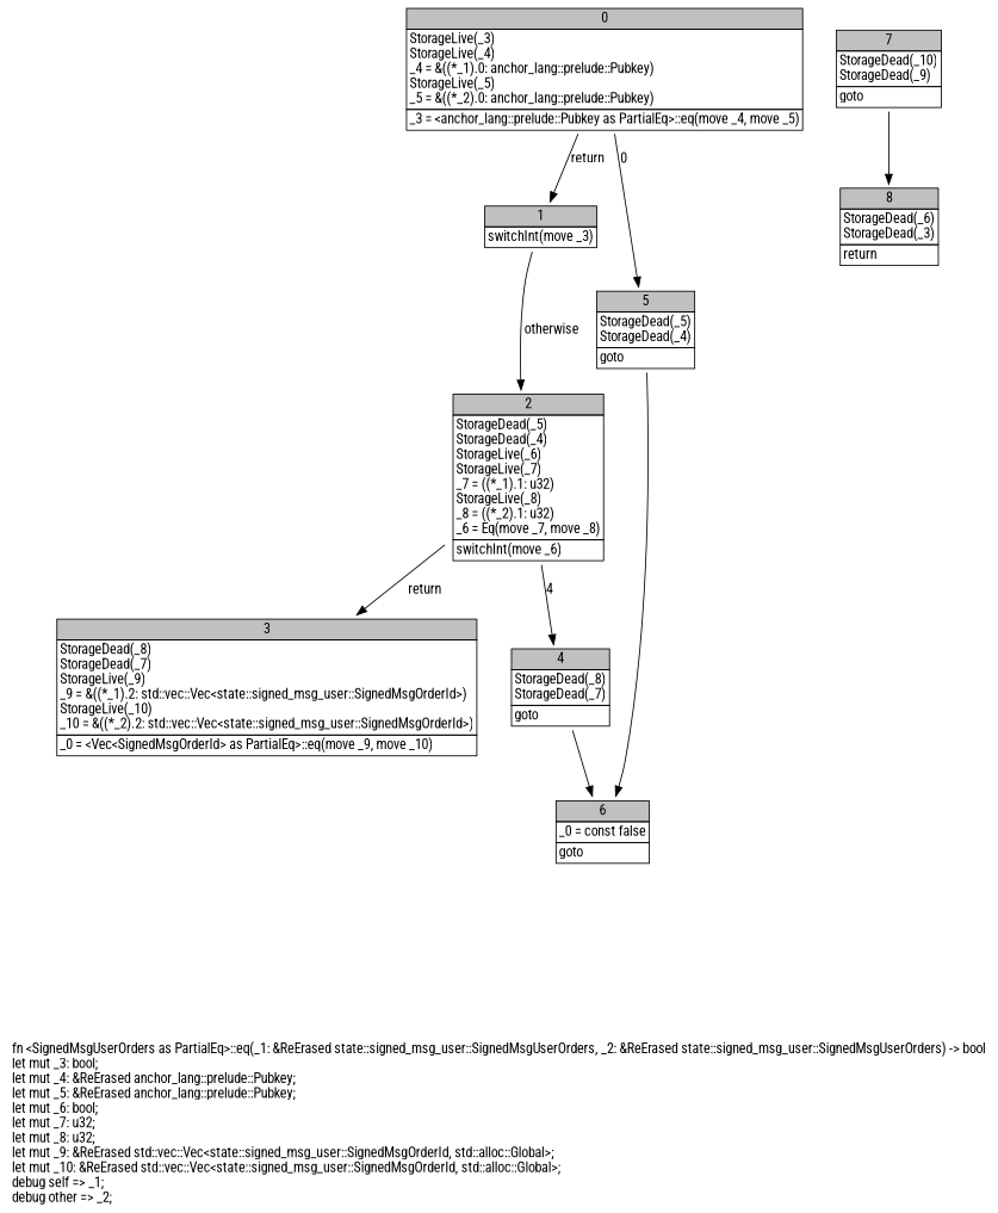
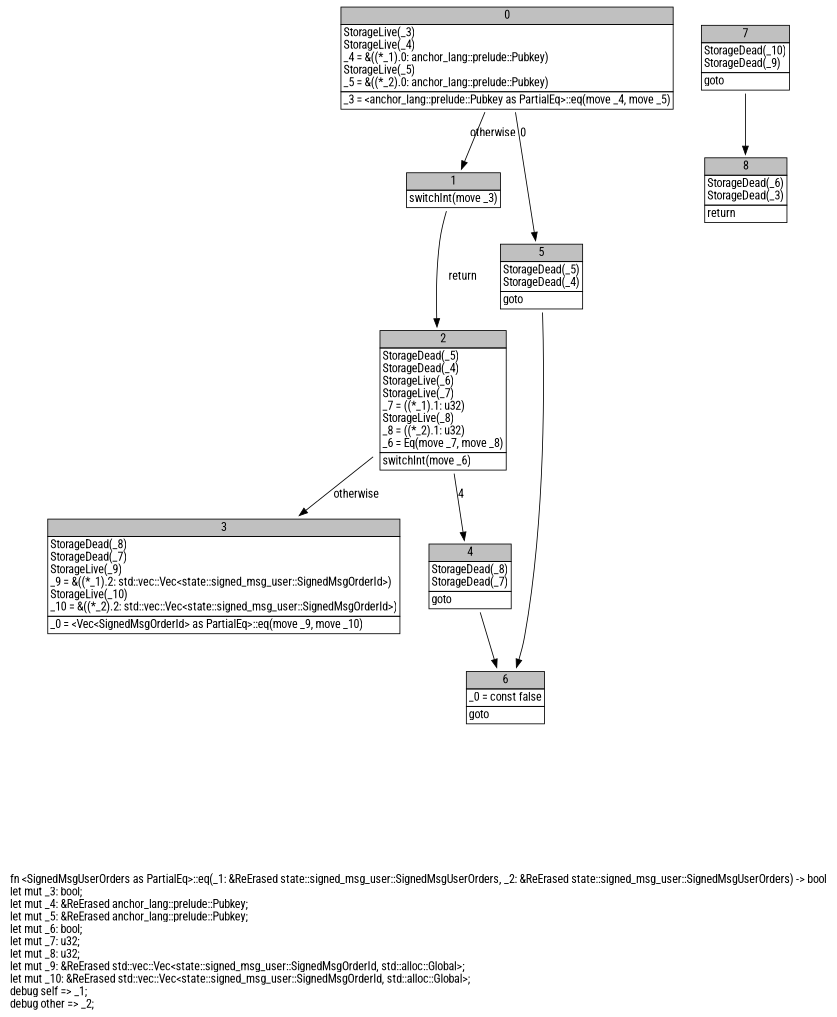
  digraph {
    fontname="Roboto Condensed"
    label=<fn &lt;SignedMsgUserOrders as PartialEq&gt;::eq(_1: &amp;ReErased state::signed_msg_user::SignedMsgUserOrders, _2: &amp;ReErased state::signed_msg_user::SignedMsgUserOrders) -&gt; bool<br align="left"/>let mut _3: bool;<br align="left"/>let mut _4: &amp;ReErased anchor_lang::prelude::Pubkey;<br align="left"/>let mut _5: &amp;ReErased anchor_lang::prelude::Pubkey;<br align="left"/>let mut _6: bool;<br align="left"/>let mut _7: u32;<br align="left"/>let mut _8: u32;<br align="left"/>let mut _9: &amp;ReErased std::vec::Vec&lt;state::signed_msg_user::SignedMsgOrderId, std::alloc::Global&gt;;<br align="left"/>let mut _10: &amp;ReErased std::vec::Vec&lt;state::signed_msg_user::SignedMsgOrderId, std::alloc::Global&gt;;<br align="left"/>debug self =&gt; _1;<br align="left"/>debug other =&gt; _2;<br align="left"/>>
    node [fontname="Roboto Condensed" shape=none]
    edge [fontname="Roboto Condensed"]
    n1 [label=<<table border="0" cellborder="1" cellspacing="0"><tr><td bgcolor="gray" align="center" colspan="1">0</td></tr><tr><td align="left" balign="left">StorageLive(_3)<br/>StorageLive(_4)<br/>_4 = &amp;((*_1).0: anchor_lang::prelude::Pubkey)<br/>StorageLive(_5)<br/>_5 = &amp;((*_2).0: anchor_lang::prelude::Pubkey)<br/></td></tr><tr><td align="left">_3 = &lt;anchor_lang::prelude::Pubkey as PartialEq&gt;::eq(move _4, move _5)</td></tr></table>>]
    n2 [label=<<table border="0" cellborder="1" cellspacing="0"><tr><td bgcolor="gray" align="center" colspan="1">1</td></tr><tr><td align="left">switchInt(move _3)</td></tr></table>>]
    n3 [label=<<table border="0" cellborder="1" cellspacing="0"><tr><td bgcolor="gray" align="center" colspan="1">5</td></tr><tr><td align="left" balign="left">StorageDead(_5)<br/>StorageDead(_4)<br/></td></tr><tr><td align="left">goto</td></tr></table>>]
    n4 [label=<<table border="0" cellborder="1" cellspacing="0"><tr><td bgcolor="gray" align="center" colspan="1">2</td></tr><tr><td align="left" balign="left">StorageDead(_5)<br/>StorageDead(_4)<br/>StorageLive(_6)<br/>StorageLive(_7)<br/>_7 = ((*_1).1: u32)<br/>StorageLive(_8)<br/>_8 = ((*_2).1: u32)<br/>_6 = Eq(move _7, move _8)<br/></td></tr><tr><td align="left">switchInt(move _6)</td></tr></table>>]
    n5 [label=<<table border="0" cellborder="1" cellspacing="0"><tr><td bgcolor="gray" align="center" colspan="1">3</td></tr><tr><td align="left" balign="left">StorageDead(_8)<br/>StorageDead(_7)<br/>StorageLive(_9)<br/>_9 = &amp;((*_1).2: std::vec::Vec&lt;state::signed_msg_user::SignedMsgOrderId&gt;)<br/>StorageLive(_10)<br/>_10 = &amp;((*_2).2: std::vec::Vec&lt;state::signed_msg_user::SignedMsgOrderId&gt;)<br/></td></tr><tr><td align="left">_0 = &lt;Vec&lt;SignedMsgOrderId&gt; as PartialEq&gt;::eq(move _9, move _10)</td></tr></table>>]
    n6 [label=<<table border="0" cellborder="1" cellspacing="0"><tr><td bgcolor="gray" align="center" colspan="1">4</td></tr><tr><td align="left" balign="left">StorageDead(_8)<br/>StorageDead(_7)<br/></td></tr><tr><td align="left">goto</td></tr></table>>]
    n7 [label=<<table border="0" cellborder="1" cellspacing="0"><tr><td bgcolor="gray" align="center" colspan="1">6</td></tr><tr><td align="left" balign="left">_0 = const false<br/></td></tr><tr><td align="left">goto</td></tr></table>>]
    n8 [label=<<table border="0" cellborder="1" cellspacing="0"><tr><td bgcolor="gray" align="center" colspan="1">7</td></tr><tr><td align="left" balign="left">StorageDead(_10)<br/>StorageDead(_9)<br/></td></tr><tr><td align="left">goto</td></tr></table>>]
    n9 [label=<<table border="0" cellborder="1" cellspacing="0"><tr><td bgcolor="gray" align="center" colspan="1">8</td></tr><tr><td align="left" balign="left">StorageDead(_6)<br/>StorageDead(_3)<br/></td></tr><tr><td align="left">return</td></tr></table>>]
-   n1 -> n2 [label=return]
+   n1 -> n2 [label=otherwise]
    n1 -> n3 [label=0]
-   n2 -> n4 [label=otherwise]
+   n2 -> n4 [label=return]
    n3 -> n7
-   n4 -> n5 [label=return]
+   n4 -> n5 [label=otherwise]
    n4 -> n6 [label=4]
    n6 -> n7
    n8 -> n9
  }
